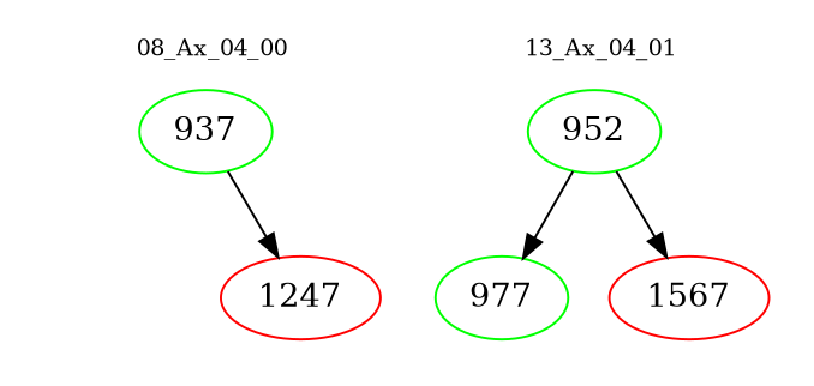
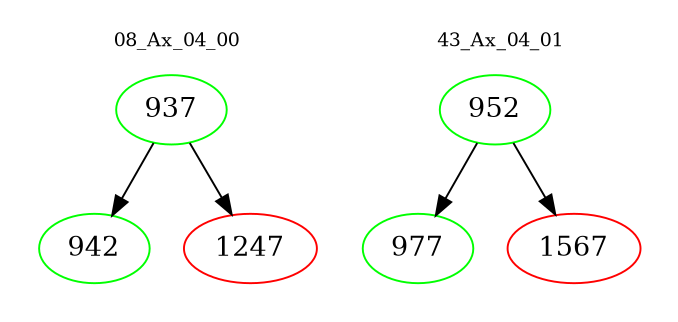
  digraph {
    node [color=green]
    edge [color=black]
    n1 [label=937]
+   n2 [label=942]
    n3 [color=red label=1247]
    n4 [label=952]
    n5 [label=977]
    n6 [color=red label=1567]
    subgraph cluster_1 {
      color=white
      fontsize=10
      label="08_Ax_04_00"
      n1
+     n2
      n3
    }
    subgraph cluster_2 {
      color=white
      fontsize=10
-     label="13_Ax_04_01"
+     label="43_Ax_04_01"
      n4
      n5
      n6
    }
+   n1 -> n2
    n1 -> n3
    n4 -> n5
    n4 -> n6
  }
